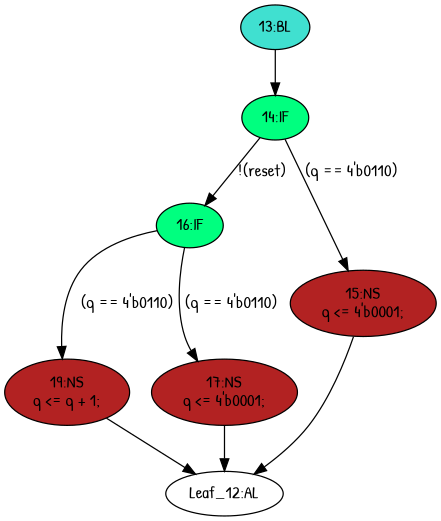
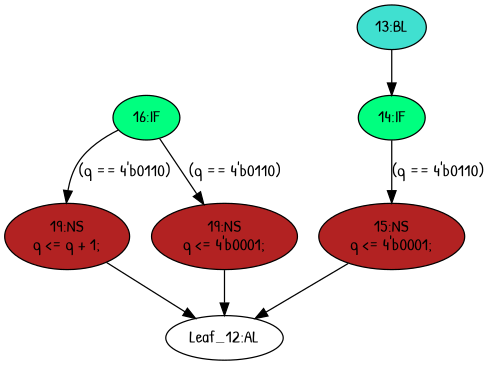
  strict digraph {
    fontname="Patrick Hand"
    node [fillcolor=firebrick fontname="Patrick Hand" statements="[]" style=filled typ=NonblockingSubstitution]
    edge [cond="[]" fontname="Patrick Hand" lineno=None]
    n1 [ast="<pyverilog.vparser.ast.IfStatement object at 0x7f5307138290>" fillcolor=springgreen label="16:IF" typ=IfStatement]
    n2 [ast="<pyverilog.vparser.ast.NonblockingSubstitution object at 0x7f53071383d0>" label="19:NS\nq <= q + 1;" statements="[<pyverilog.vparser.ast.NonblockingSubstitution object at 0x7f53071383d0>]"]
-   n3 [ast="<pyverilog.vparser.ast.NonblockingSubstitution object at 0x7f5307138610>" label="17:NS\nq <= 4'b0001;" statements="[<pyverilog.vparser.ast.NonblockingSubstitution object at 0x7f5307138610>]"]
+   n3 [ast="<pyverilog.vparser.ast.NonblockingSubstitution object at 0x7f5307138610>" label="19:NS\nq <= 4'b0001;" statements="[<pyverilog.vparser.ast.NonblockingSubstitution object at 0x7f5307138610>]"]
    n4 [def_var="['q']" label="Leaf_12:AL" fillcolor="" statements="" style="" typ=""]
    n5 [ast="<pyverilog.vparser.ast.Block object at 0x7f5307138810>" fillcolor=turquoise label="13:BL" typ=Block]
    n6 [ast="<pyverilog.vparser.ast.IfStatement object at 0x7f5307138850>" fillcolor=springgreen label="14:IF" typ=IfStatement]
    n7 [ast="<pyverilog.vparser.ast.NonblockingSubstitution object at 0x7f5307138890>" label="15:NS\nq <= 4'b0001;" statements="[<pyverilog.vparser.ast.NonblockingSubstitution object at 0x7f5307138890>]"]
    n1 -> n2 [cond="['q']" label="(q == 4'b0110)" lineno=16]
    n1 -> n3 [cond="['q']" label="(q == 4'b0110)" lineno=16]
    n2 -> n4
    n3 -> n4
    n5 -> n6
-   n6 -> n1 [cond="['reset']" label="!(reset)" lineno=14]
    n6 -> n7 [cond="['reset']" label="(q == 4'b0110)" lineno=14]
    n7 -> n4
  }
